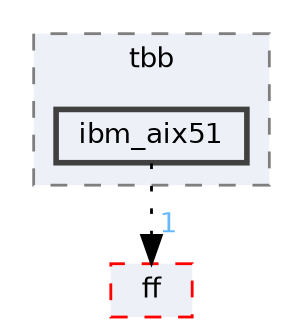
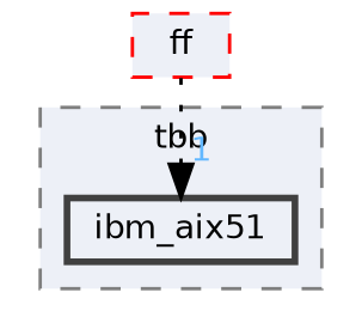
  digraph {
    compound=true
    node [fillcolor="#edf0f7" fontname=Helvetica fontsize=10 shape=box]
    n1 [color=grey25 height=0.2 label=ibm_aix51 style="filled,bold" width=0.4]
    n2 [color=red height=0.2 label=ff style="filled,dashed" width=0.4]
    subgraph cluster_1 {
      bgcolor="#edf0f7"
      fontname=Helvetica
      fontsize=10
      label=tbb
      pencolor=grey50
      style="filled,dashed"
      n1
    }
-   n1 -> n2 [color=black fontcolor=steelblue1 fontname=Helvetica fontsize=10 headlabel=1 labeldistance=1.5 labelfontname=Helvetica labelfontsize=10 style=dotted]
+   n2 -> n1 [color=black fontcolor=steelblue1 fontname=Helvetica fontsize=10 headlabel=1 labeldistance=1.5 labelfontname=Helvetica labelfontsize=10 style=dotted]
  }
